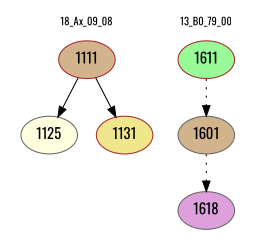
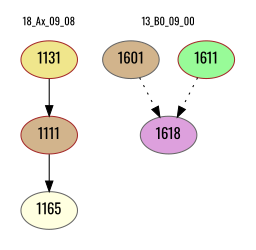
  digraph {
    fontname=Oswald
    node [color=gray40 fillcolor=tan fontname=Oswald style=filled]
    edge [color=black fontname=Oswald style=solid]
-   n1 [fillcolor=lightyellow label=1125]
+   n1 [fillcolor=lightyellow label=1165]
    n2 [color=brown label=1111]
    n3 [color=brown fillcolor=khaki label=1131]
    n4 [color=brown fillcolor=palegreen label=1611]
    n5 [label=1601]
    n6 [fillcolor=plum label=1618]
    subgraph cluster_1 {
      color=white
      fontsize=10
      label="18_Ax_09_08"
      n1
      n2
      n3
    }
    subgraph cluster_2 {
      color=white
      fontsize=10
-     label="13_B0_79_00"
+     label="13_B0_09_00"
      n4
      n5
      n6
    }
    n2 -> n1
-   n2 -> n3
-   n4 -> n5 [style=dotted]
+   n3 -> n2
+   n4 -> n6 [style=dotted]
    n5 -> n6 [style=dotted]
  }
